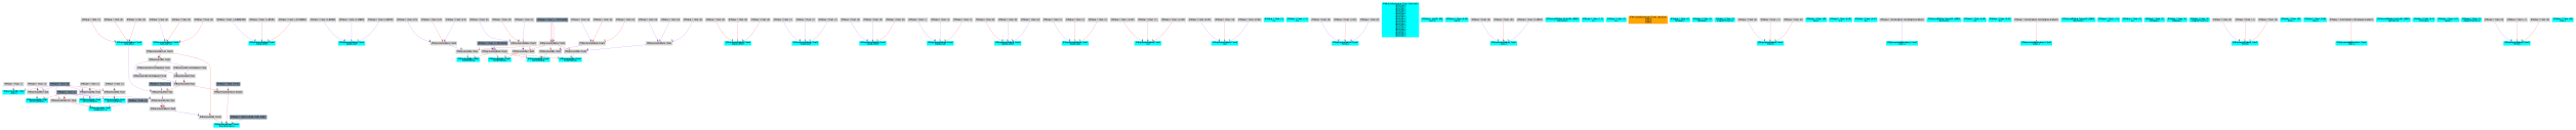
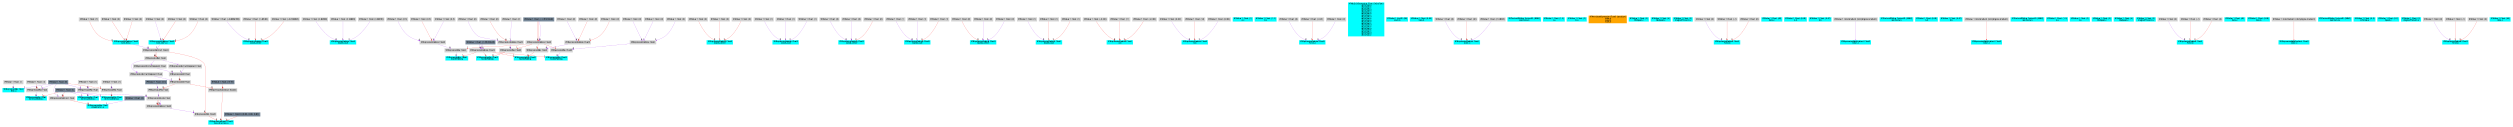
  digraph {
    fontname="Roboto Mono"
    node [color=lightgray fontname="Roboto Mono" shape=box style=filled]
    edge [arrowhead=tee color=purple fontname="Roboto Mono" headlabel=0]
    n1 [color=cyan label="VFXExpressionMax Float\nRate_a"]
    n2 [label="VFXValue`1 Float (1)"]
    n3 [color=lightslategray label="VFXValue`1 Float (0)"]
    n4 [label="VFXExpressionSubtract Float"]
    n5 [label="VFXExpressionMax Float"]
    n6 [label="VFXExpressionMax Float"]
    n7 [label="VFXExpressionMax Float"]
    n8 [color=cyan label="VFXExpressionPow Float\nvolumeFactor_a"]
    n9 [color=cyan label="VFXExpressionMin Float\nDirectionBlend_c"]
    n10 [color=cyan label="VFXExpressionMin Float\nDirectionBlend_c"]
    n11 [color=cyan label="VFXExpressionMin Float\nDirectionBlend_c"]
    n12 [color=cyan label="VFXExpressionCombine Float3\nbounds_center"]
    n13 [label="VFXValue`1 Float (-0.008661509)"]
    n14 [label="VFXValue`1 Float (1.401422)"]
    n15 [label="VFXValue`1 Float (-0.01848245)"]
    n16 [color=cyan label="VFXExpressionCombine Float3\nbounds_size"]
    n17 [label="VFXValue`1 Float (3.004998)"]
    n18 [label="VFXValue`1 Float (3.960069)"]
    n19 [label="VFXValue`1 Float (3.060745)"]
    n20 [color=cyan label="VFXExpressionMin Float3\nboundsPadding"]
    n21 [label="VFXExpressionMax Float3"]
    n22 [label="VFXExpressionCombine Float3"]
    n23 [label="VFXValue`1 Float (0.5)"]
    n24 [label="VFXValue`1 Float (0.5)"]
    n25 [label="VFXValue`1 Float (0.5)"]
    n26 [label="VFXExpressionCombine Float3"]
    n27 [label="VFXExpressionMax Float3"]
    n28 [label="VFXExpressionMax Float3"]
    n29 [label="VFXExpressionMax Float3"]
    n30 [color=cyan label="VFXExpressionMin Float3\nboundsPadding"]
    n31 [color=cyan label="VFXExpressionMin Float3\nboundsPadding"]
    n32 [color=cyan label="VFXExpressionMin Float3\nboundsPadding"]
    n33 [color=lightslategray label="VFXValue`1 Float (-1.701412E+38)"]
    n34 [label="VFXExpressionCombine Float3"]
    n35 [color=lightslategray label="VFXValue`1 Float (1.701412E+38)"]
    n36 [color=cyan label="VFXExpressionCombine Float3\nbounds_center"]
    n37 [label="VFXValue`1 Float (0)"]
    n38 [label="VFXValue`1 Float (0)"]
    n39 [label="VFXValue`1 Float (0)"]
    n40 [color=cyan label="VFXExpressionCombine Float3\nbounds_size"]
    n41 [label="VFXValue`1 Float (1)"]
    n42 [label="VFXValue`1 Float (1)"]
    n43 [label="VFXValue`1 Float (1)"]
    n44 [label="VFXExpressionCombine Float3"]
    n45 [label="VFXValue`1 Float (0)"]
    n46 [label="VFXValue`1 Float (0)"]
    n47 [label="VFXValue`1 Float (0)"]
    n48 [color=cyan label="VFXExpressionCombine Float3\nbounds_center"]
    n49 [label="VFXValue`1 Float (0)"]
    n50 [label="VFXValue`1 Float (0)"]
    n51 [label="VFXValue`1 Float (0)"]
    n52 [color=cyan label="VFXExpressionCombine Float3\nbounds_size"]
    n53 [label="VFXValue`1 Float (1)"]
    n54 [label="VFXValue`1 Float (1)"]
    n55 [label="VFXValue`1 Float (1)"]
    n56 [label="VFXExpressionCombine Float3"]
    n57 [label="VFXValue`1 Float (0)"]
    n58 [label="VFXValue`1 Float (0)"]
    n59 [label="VFXValue`1 Float (0)"]
    n60 [color=cyan label="VFXExpressionCombine Float3\nbounds_center"]
    n61 [label="VFXValue`1 Float (0)"]
    n62 [label="VFXValue`1 Float (0)"]
    n63 [label="VFXValue`1 Float (0)"]
    n64 [color=cyan label="VFXExpressionCombine Float3\nbounds_size"]
    n65 [label="VFXValue`1 Float (1)"]
    n66 [label="VFXValue`1 Float (1)"]
    n67 [label="VFXValue`1 Float (1)"]
    n68 [label="VFXExpressionCombine Float3"]
    n69 [label="VFXValue`1 Float (0)"]
    n70 [label="VFXValue`1 Float (0)"]
    n71 [label="VFXValue`1 Float (0)"]
    n72 [color=cyan label="VFXExpressionCombine Float3\nline_start_a"]
    n73 [label="VFXExpressionSubtract Float3"]
    n74 [label="VFXExpressionMul Float3"]
    n75 [label="VFXExpressionMul Float3"]
    n76 [label="VFXValue`1 Float (0)"]
    n77 [label="VFXValue`1 Float (0)"]
    n78 [label="VFXValue`1 Float (0)"]
    n79 [color=cyan label="VFXExpressionCombine Float3\nline_end_a"]
    n80 [label="VFXValue`1 Float (7)"]
    n81 [label="VFXValue`1 Float (0)"]
    n82 [label="VFXValue`1 Float (0)"]
    n83 [color=lightslategray label="VFXValue`1 Float (1)"]
    n84 [label="VFXExpressionDivide Float"]
    n85 [label="VFXExpressionCombine Float3"]
    n86 [color=lightslategray label="VFXValue`1 Float (3)"]
    n87 [color=cyan label="VFXExpressionBranch Float3\nline_direction_a"]
    n88 [label="VFXExpressionCondition Boolean"]
    n89 [label="VFXExpressionAdd Float"]
    n90 [label="VFXExpressionPow Float"]
    n91 [label="VFXExpressionAdd Float"]
    n92 [label="VFXExpressionExtractComponent Float"]
    n93 [label="VFXExpressionExtractComponent Float"]
    n94 [label="VFXExpressionExtractComponent Float"]
    n95 [color=lightslategray label="VFXValue`1 Float (1E-10)"]
    n96 [color=lightslategray label="VFXValue`1 Float3 ((0.00, 0.00, 0.00))"]
    n97 [color=lightslategray label="VFXValue`1 Float (0.5)"]
    n98 [color=cyan label="VFXExpressionCombine Float3\nA_b"]
    n99 [label="VFXValue`1 Float (-0.333)"]
    n100 [label="VFXValue`1 Float (11)"]
    n101 [label="VFXValue`1 Float (-0.333)"]
    n102 [color=cyan label="VFXExpressionCombine Float3\nB_b"]
    n103 [label="VFXValue`1 Float (0.333)"]
    n104 [label="VFXValue`1 Float (14)"]
    n105 [label="VFXValue`1 Float (0.333)"]
    n106 [color=cyan label="VFXValue`1 Float (1)\nA_c"]
    n107 [color=cyan label="VFXValue`1 Float (1.2)\nB_c"]
    n108 [color=cyan label="VFXExpressionCombine Float3\nForce_a"]
    n109 [label="VFXValue`1 Float (0)"]
    n110 [label="VFXValue`1 Float (-9.81)"]
    n111 [label="VFXValue`1 Float (0)"]
    n112 [color=cyan label="VFXBuiltInExpression Float (DeltaTime)\ndeltaTime_a\ndeltaTime_b\ndeltaTime_c\ndeltaTime_d\ndeltaTime_a\ndeltaTime_b\ndeltaTime_c\ndeltaTime_d\ndeltaTime_e\ndeltaTime_a\ndeltaTime_b\ndeltaTime_c\ndeltaTime_d\ndeltaTime_e\ndeltaTime_a\ndeltaTime_b\ndeltaTime_c\ndeltaTime_d\ndeltaTime_e"]
    n113 [color=cyan label="VFXValue`1 Uint32 (80)\ncount_b"]
    n114 [color=cyan label="VFXValue`1 Float (0.05)\nSize_b"]
    n115 [color=cyan label="VFXExpressionCombine Float3\nColor_c"]
    n116 [label="VFXValue`1 Float (0)"]
    n117 [label="VFXValue`1 Float (32)"]
    n118 [label="VFXValue`1 Float (21.08235)"]
    n119 [color=cyan label="VFXTexture2DValue Texture2D (58962)\nmainTexture"]
    n120 [color=cyan label="VFXValue`1 Float (1.5)\nA_a"]
    n121 [color=cyan label="VFXValue`1 Float (2)\nB_a"]
    n122 [color=orange label="VFXAttributeExpression Float3 (position)\nValue_b\nValue_b\nValue_b"]
    n123 [color=cyan label="VFXValue`1 Float (5)\nMinSpeed_c"]
    n124 [color=cyan label="VFXValue`1 Float (6)\nMaxSpeed_c"]
    n125 [label="VFXValue`1 Float (1)"]
    n126 [color=cyan label="VFXValue`1 Float (3)\ndragCoefficient_a"]
    n127 [color=cyan label="VFXExpressionCombine Float3\nForce_b"]
    n128 [label="VFXValue`1 Float (0)"]
    n129 [label="VFXValue`1 Float (-1)"]
    n130 [label="VFXValue`1 Float (0)"]
    n131 [color=cyan label="VFXValue`1 Float (40)\nRate_c"]
    n132 [color=cyan label="VFXValue`1 Float (0.03)\nA_b"]
    n133 [color=cyan label="VFXValue`1 Float (0.07)\nB_b"]
    n134 [color=cyan label="VFXExpressionBakeGradient Float2\nColor_c"]
    n135 [label="VFXValue`1 ColorGradient (UnityEngine.Gradient)"]
    n136 [color=cyan label="VFXTexture2DValue Texture2D (58962)\nmainTexture"]
    n137 [color=cyan label="VFXValue`1 Float (0.03)\nA_b"]
    n138 [color=cyan label="VFXValue`1 Float (0.07)\nB_b"]
    n139 [color=cyan label="VFXExpressionBakeGradient Float2\nColor_c"]
    n140 [label="VFXValue`1 ColorGradient (UnityEngine.Gradient)"]
    n141 [color=cyan label="VFXTexture2DValue Texture2D (58962)\nmainTexture"]
    n142 [color=cyan label="VFXValue`1 Float (1.5)\nA_a"]
    n143 [color=cyan label="VFXValue`1 Float (2)\nB_a"]
    n144 [color=cyan label="VFXValue`1 Float (5)\nMinSpeed_c"]
    n145 [color=cyan label="VFXValue`1 Float (6)\nMaxSpeed_c"]
    n146 [label="VFXValue`1 Float (1)"]
    n147 [color=cyan label="VFXValue`1 Float (3)\ndragCoefficient_a"]
    n148 [color=cyan label="VFXExpressionCombine Float3\nForce_b"]
    n149 [label="VFXValue`1 Float (0)"]
    n150 [label="VFXValue`1 Float (-1)"]
    n151 [label="VFXValue`1 Float (0)"]
    n152 [color=cyan label="VFXValue`1 Float (40)\nRate_c"]
    n153 [color=cyan label="VFXValue`1 Float (0.05)\nSize_b"]
    n154 [color=cyan label="VFXExpressionBakeGradient Float2\nColor_c"]
    n155 [label="VFXValue`1 ColorGradient (UnityEngine.Gradient)"]
    n156 [color=cyan label="VFXTexture2DValue Texture2D (58962)\nmainTexture"]
    n157 [color=cyan label="VFXValue`1 Float (0.5)\nLifetime_a"]
    n158 [color=cyan label="VFXValue`1 Float (0.2)\nSpeed_c"]
    n159 [label="VFXValue`1 Float (1)"]
    n160 [color=cyan label="VFXValue`1 Float (3)\ndragCoefficient_a"]
    n161 [color=cyan label="VFXExpressionCombine Float3\nForce_b"]
    n162 [label="VFXValue`1 Float (0)"]
    n163 [label="VFXValue`1 Float (-1)"]
    n164 [label="VFXValue`1 Float (0)"]
    n165 [color=cyan label="VFXValue`1 Float (40)\nRate_c"]
    n2 -> n1 [arrowhead=dot]
    n3 -> n1 [headlabel=1]
    n3 -> n4 [headlabel=1]
    n3 -> n5 [arrowhead=dot headlabel=1]
    n3 -> n6 [arrowhead=box headlabel=1]
    n3 -> n7 [arrowhead=dot color=red headlabel=1]
    n4 -> n8 [color=red]
    n5 -> n9 [arrowhead=dot]
    n6 -> n10 [arrowhead=dot]
    n7 -> n11 [arrowhead=dot color=red]
    n13 -> n12 [arrowhead=dot]
    n14 -> n12 [arrowhead=dot color=red headlabel=1]
    n15 -> n12 [arrowhead=dot color=red headlabel=2]
    n17 -> n16 [arrowhead=box]
    n18 -> n16 [arrowhead=dot headlabel=1]
    n19 -> n16 [headlabel=2]
    n21 -> n20
    n22 -> n21
    n23 -> n22 [arrowhead=box]
    n24 -> n22 [arrowhead=dot color=red headlabel=1]
    n25 -> n22 [arrowhead=box headlabel=2]
    n26 -> n21 [color=red headlabel=1]
    n26 -> n27 [color=red headlabel=1]
    n26 -> n28 [arrowhead=dot color=red headlabel=1]
    n26 -> n29 [color=red headlabel=1]
    n27 -> n30 [color=red]
    n28 -> n31 [arrowhead=box color=red]
    n29 -> n32 [arrowhead=dot]
    n33 -> n26 [color=red]
    n33 -> n26 [color=red headlabel=1]
    n33 -> n26 [arrowhead=box headlabel=2]
    n34 -> n20 [arrowhead=box color=red headlabel=1]
    n34 -> n30 [arrowhead=dot color=red headlabel=1]
    n34 -> n31 [arrowhead=dot color=red headlabel=1]
    n34 -> n32 [color=red headlabel=1]
    n35 -> n34 [arrowhead=box]
    n35 -> n34 [headlabel=1]
    n35 -> n34 [headlabel=2]
    n37 -> n36 [color=red]
    n38 -> n36 [color=red headlabel=1]
    n39 -> n36 [arrowhead=box color=red headlabel=2]
    n41 -> n40 [arrowhead=dot]
    n42 -> n40 [arrowhead=dot headlabel=1]
    n43 -> n40 [headlabel=2]
    n44 -> n27 [arrowhead=box]
    n45 -> n44 [arrowhead=dot color=red]
    n46 -> n44 [headlabel=1]
    n47 -> n44 [headlabel=2]
    n49 -> n48 [arrowhead=dot]
    n50 -> n48 [arrowhead=box headlabel=1]
    n51 -> n48 [color=red headlabel=2]
    n53 -> n52 [arrowhead=box]
    n54 -> n52 [headlabel=1]
    n55 -> n52 [arrowhead=dot color=red headlabel=2]
    n56 -> n28 [arrowhead=box]
    n57 -> n56 [arrowhead=dot]
    n58 -> n56 [arrowhead=box color=red headlabel=1]
    n59 -> n56 [color=red headlabel=2]
    n61 -> n60 [color=red]
    n62 -> n60 [arrowhead=box headlabel=1]
    n63 -> n60 [arrowhead=box headlabel=2]
    n65 -> n64 [arrowhead=dot]
    n66 -> n64 [color=red headlabel=1]
    n67 -> n64 [color=red headlabel=2]
    n68 -> n29 [arrowhead=box]
    n69 -> n68
    n70 -> n68 [arrowhead=dot headlabel=1]
    n71 -> n68 [arrowhead=dot headlabel=2]
    n72 -> n73 [headlabel=1]
    n73 -> n74 [arrowhead=dot color=red]
    n73 -> n74 [color=red headlabel=1]
    n73 -> n75 [color=red]
    n74 -> n92 [headlabel=""]
    n74 -> n93 [headlabel=""]
    n74 -> n94 [arrowhead=box headlabel=""]
    n75 -> n87 [arrowhead=dot color=red headlabel=2]
    n76 -> n72
    n77 -> n72 [arrowhead=box color=red headlabel=1]
    n78 -> n72 [arrowhead=box color=red headlabel=2]
-   n79 -> n90 [arrowhead=box]
+   n79 -> n73 [arrowhead=box]
    n80 -> n79 [color=red]
    n81 -> n79 [color=red headlabel=1]
    n82 -> n79 [arrowhead=box color=red headlabel=2]
    n83 -> n4 [arrowhead=box color=red]
    n83 -> n9 [arrowhead=box color=red headlabel=1]
    n83 -> n10 [arrowhead=dot headlabel=1]
    n83 -> n11 [headlabel=1]
    n83 -> n84 [arrowhead=box]
    n84 -> n85 [arrowhead=box color=red]
    n84 -> n85 [color=red headlabel=1]
    n84 -> n85 [arrowhead=box headlabel=2]
    n85 -> n75 [arrowhead=box headlabel=1]
    n86 -> n8 [headlabel=1]
    n88 -> n87 [arrowhead=dot color=red]
    n89 -> n88 [color=red]
    n89 -> n90 [arrowhead=dot color=red]
    n90 -> n84 [arrowhead=dot headlabel=1]
    n91 -> n89 [arrowhead=box color=red]
    n92 -> n91
    n93 -> n91 [headlabel=1]
    n94 -> n89 [headlabel=1]
    n95 -> n88 [arrowhead=box color=red headlabel=1]
    n96 -> n87 [arrowhead=box color=red headlabel=1]
    n97 -> n90 [arrowhead=dot headlabel=1]
    n99 -> n98 [arrowhead=box color=red]
    n100 -> n98 [arrowhead=box color=red headlabel=1]
    n101 -> n98 [arrowhead=box color=red headlabel=2]
    n103 -> n102 [arrowhead=box]
    n104 -> n102 [arrowhead=dot color=red headlabel=1]
    n105 -> n102 [headlabel=2]
    n109 -> n108 [arrowhead=dot]
    n110 -> n108 [arrowhead=dot color=red headlabel=1]
    n111 -> n108 [arrowhead=box headlabel=2]
    n116 -> n115
    n117 -> n115 [arrowhead=box color=red headlabel=1]
    n118 -> n115 [arrowhead=dot headlabel=2]
    n125 -> n5 [arrowhead=box color=red]
    n128 -> n127
    n129 -> n127 [arrowhead=dot color=red headlabel=1]
    n130 -> n127 [arrowhead=dot color=red headlabel=2]
    n135 -> n134 [headlabel=""]
    n140 -> n139 [arrowhead=dot color=red headlabel=""]
    n146 -> n6 [arrowhead=box]
    n149 -> n148 [arrowhead=dot]
    n150 -> n148 [color=red headlabel=1]
    n151 -> n148 [color=red headlabel=2]
    n155 -> n154 [color=red headlabel=""]
    n159 -> n7 [arrowhead=box]
    n162 -> n161 [arrowhead=box]
    n163 -> n161 [color=red headlabel=1]
    n164 -> n161 [arrowhead=box color=red headlabel=2]
  }
